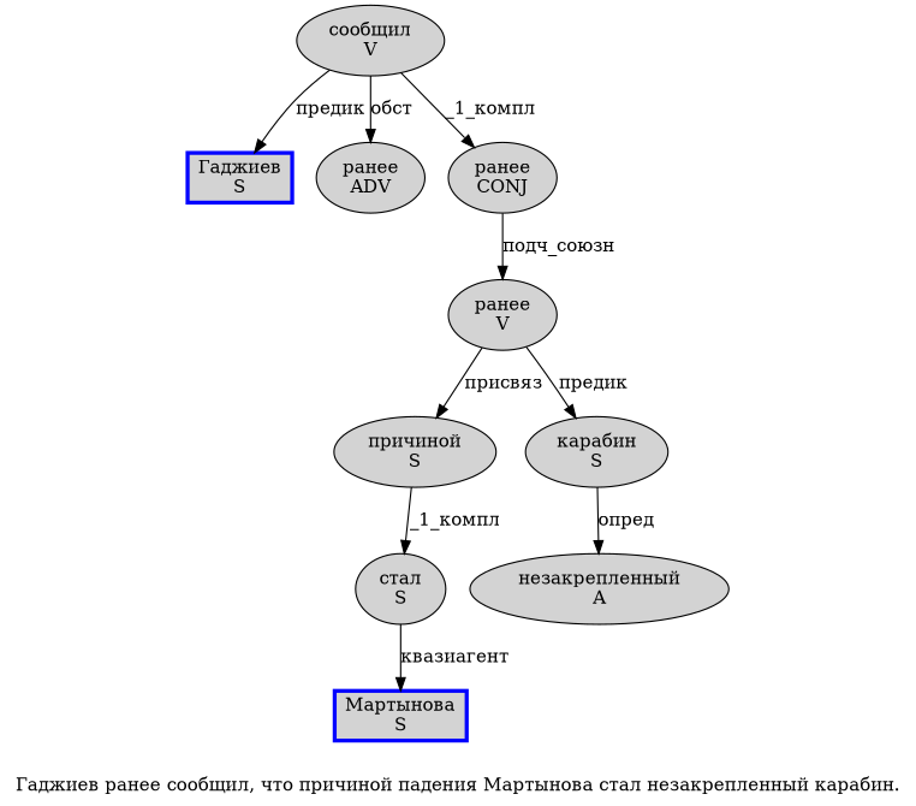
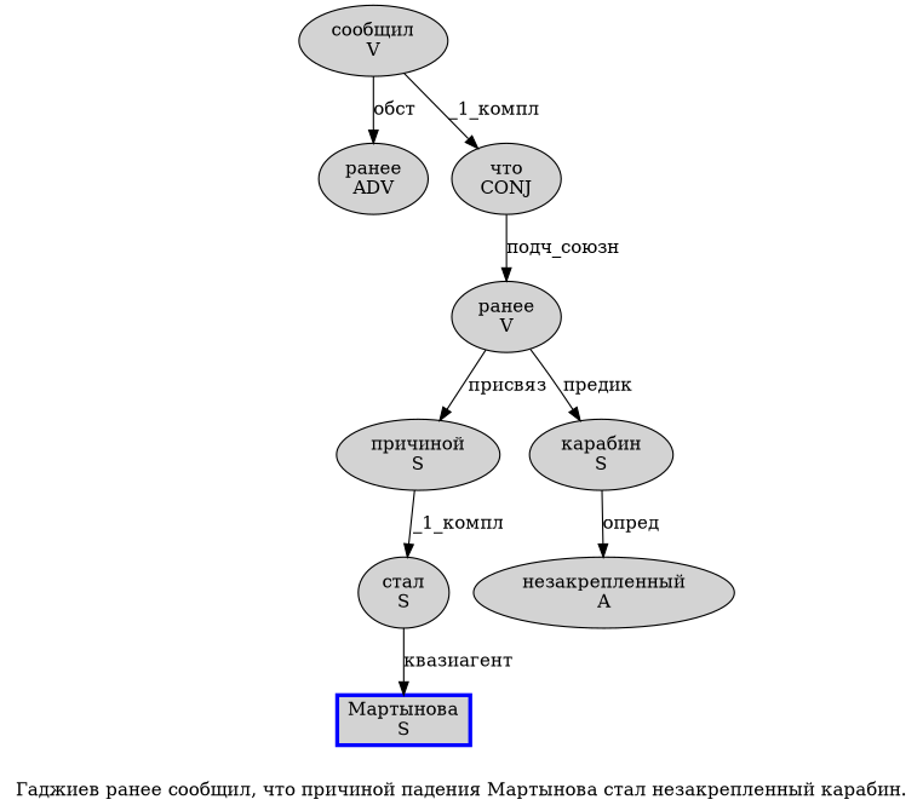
  digraph {
    label="Гаджиев ранее сообщил, что причиной падения Мартынова стал незакрепленный карабин."
    node [fillcolor=lightgray penwidth=1 shape=ellipse style=filled]
-   n1 [color=blue label="Гаджиев\nS" penwidth=3 shape=box]
    n2 [label="ранее\nADV"]
    n3 [label="сообщил\nV"]
-   n4 [label="ранее\nCONJ"]
+   n4 [label="что\nCONJ"]
    n5 [label="ранее\nV"]
    n6 [label="причиной\nS"]
    n7 [label="карабин\nS"]
    n8 [label="стал\nS"]
    n9 [color=blue label="Мартынова\nS" penwidth=3 shape=box]
    n10 [label="незакрепленный\nA"]
-   n3 -> n1 [label="предик"]
    n3 -> n2 [label="обст"]
    n3 -> n4 [label="_1_компл"]
    n4 -> n5 [label="подч_союзн"]
    n5 -> n6 [label="присвяз"]
    n5 -> n7 [label="предик"]
    n6 -> n8 [label="_1_компл"]
    n7 -> n10 [label="опред"]
    n8 -> n9 [label="квазиагент"]
  }
